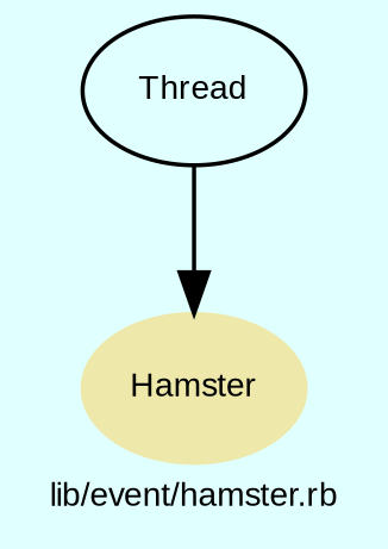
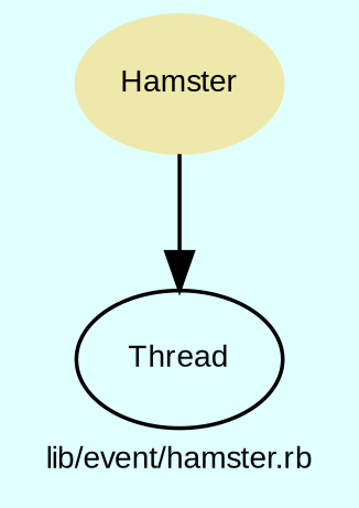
  digraph {
    bgcolor=lightcyan1
    compound=true
    fontname=Arial
    fontsize=8
    label="lib/event/hamster.rb"
    node [fontname=Arial fontsize=8]
    n1 [color=palegoldenrod fontcolor=black label=Hamster shape=ellipse style=filled]
    n2 [color=black label=Thread]
-   n2 -> n1
+   n1 -> n2
  }
